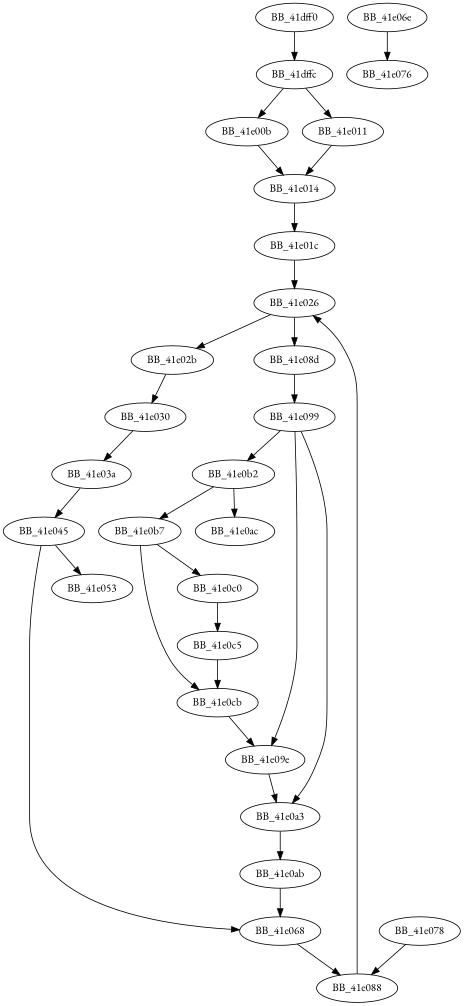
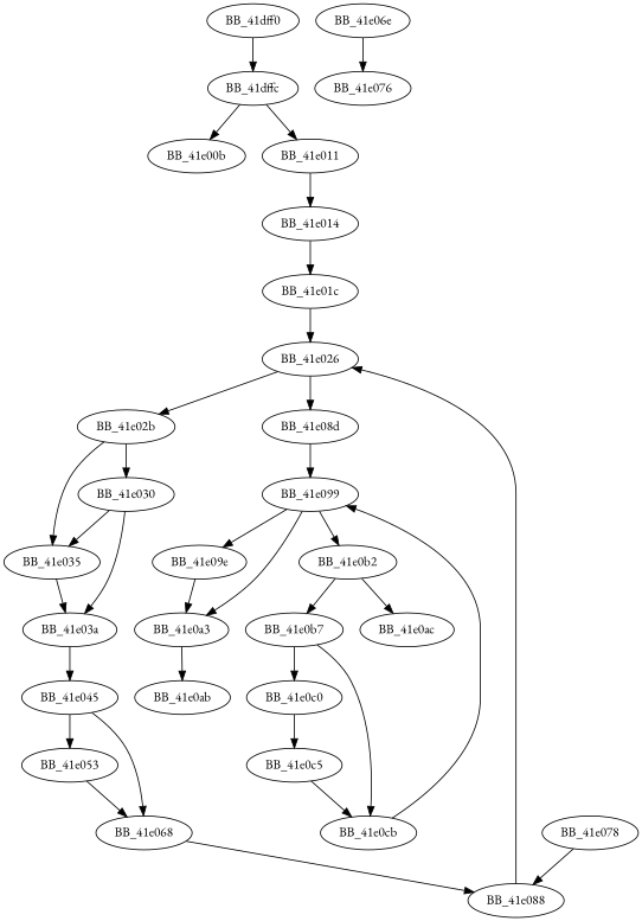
  digraph {
    fontname="EB Garamond"
    node [fontname="EB Garamond"]
    edge [fontname="EB Garamond"]
    BB_41dff0
    BB_41dffc
    BB_41e00b
    BB_41e011
    BB_41e014
    BB_41e01c
    BB_41e026
    BB_41e02b
    BB_41e08d
    BB_41e030
+   BB_41e035
    BB_41e099
    BB_41e03a
    BB_41e09e
    BB_41e0a3
    BB_41e0b2
    BB_41e045
    BB_41e053
    BB_41e068
    BB_41e088
    BB_41e078
    BB_41e06e
    BB_41e076
    BB_41e0ab
    BB_41e0b7
    BB_41e0ac
    BB_41e0c0
    BB_41e0cb
    BB_41e0c5
    BB_41dff0 -> BB_41dffc
    BB_41dffc -> BB_41e00b
    BB_41dffc -> BB_41e011
-   BB_41e00b -> BB_41e014
    BB_41e011 -> BB_41e014
    BB_41e014 -> BB_41e01c
    BB_41e01c -> BB_41e026
    BB_41e026 -> BB_41e02b
    BB_41e026 -> BB_41e08d
    BB_41e02b -> BB_41e030
+   BB_41e02b -> BB_41e035
    BB_41e08d -> BB_41e099
+   BB_41e030 -> BB_41e035
    BB_41e030 -> BB_41e03a
+   BB_41e035 -> BB_41e03a
    BB_41e099 -> BB_41e09e
    BB_41e099 -> BB_41e0a3
    BB_41e099 -> BB_41e0b2
    BB_41e03a -> BB_41e045
    BB_41e09e -> BB_41e0a3
    BB_41e0a3 -> BB_41e0ab
    BB_41e0b2 -> BB_41e0b7
    BB_41e0b2 -> BB_41e0ac
    BB_41e045 -> BB_41e053
    BB_41e045 -> BB_41e068
-   BB_41e0ab -> BB_41e068
+   BB_41e053 -> BB_41e068
    BB_41e068 -> BB_41e088
    BB_41e088 -> BB_41e026
    BB_41e078 -> BB_41e088
    BB_41e06e -> BB_41e076
    BB_41e0b7 -> BB_41e0c0
    BB_41e0b7 -> BB_41e0cb
    BB_41e0c0 -> BB_41e0c5
-   BB_41e0cb -> BB_41e09e
+   BB_41e0cb -> BB_41e099
    BB_41e0c5 -> BB_41e0cb
  }
